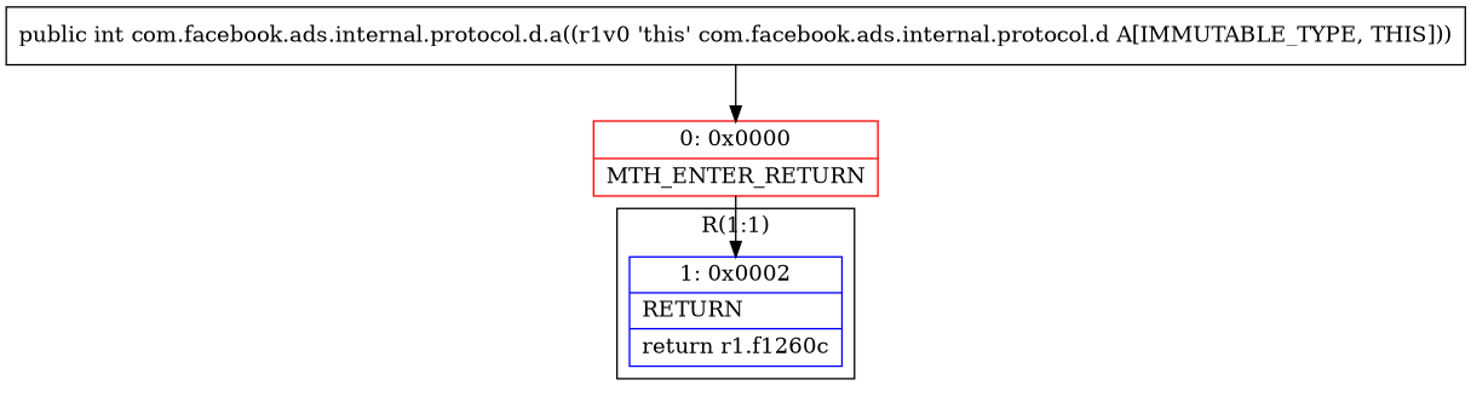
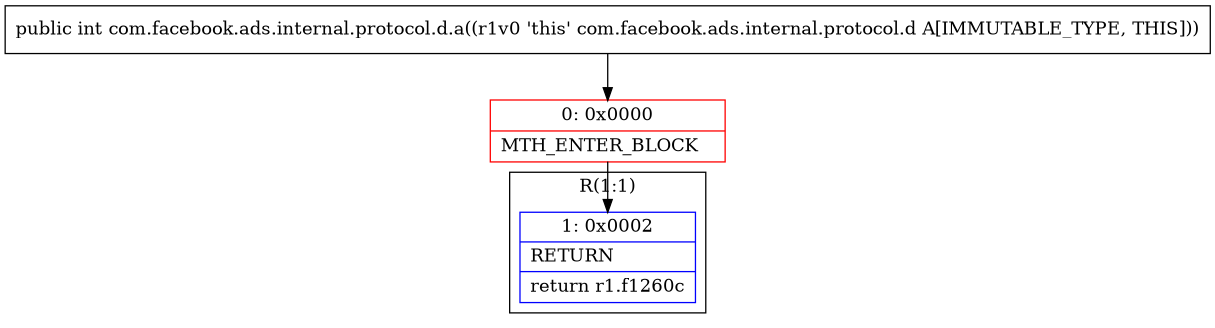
  digraph {
    node [shape=record]
    n1 [color=blue label="{1\:\ 0x0002|RETURN\l|return r1.f1260c\l}"]
-   n2 [color=red label="{0\:\ 0x0000|MTH_ENTER_RETURN\l}"]
+   n2 [color=red label="{0\:\ 0x0000|MTH_ENTER_BLOCK\l}"]
    n3 [label="{public int com.facebook.ads.internal.protocol.d.a((r1v0 'this' com.facebook.ads.internal.protocol.d A[IMMUTABLE_TYPE, THIS])) }"]
    subgraph cluster_1 {
      label="R(1:1)"
      n1
    }
    n2 -> n1
    n3 -> n2
  }
